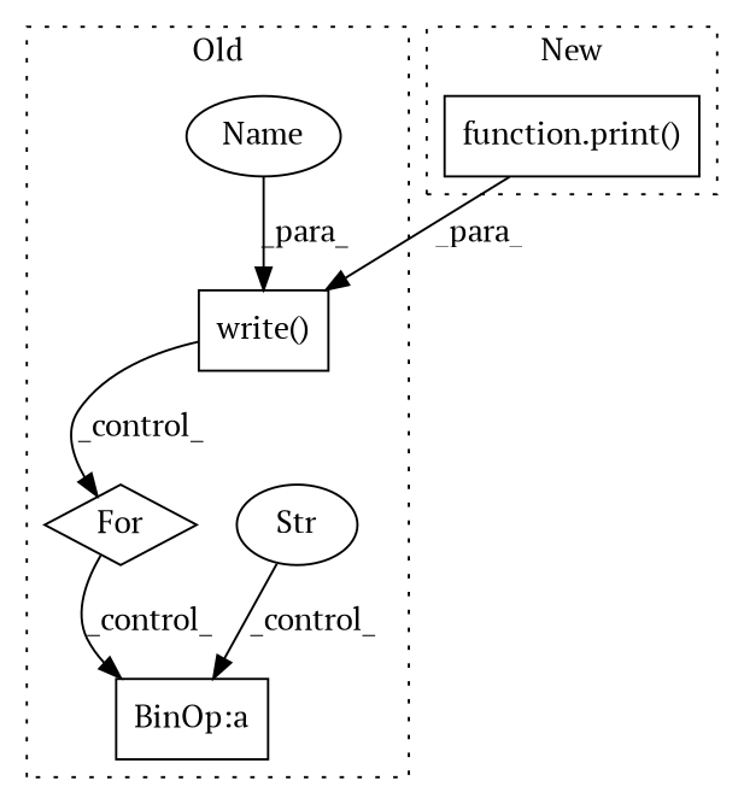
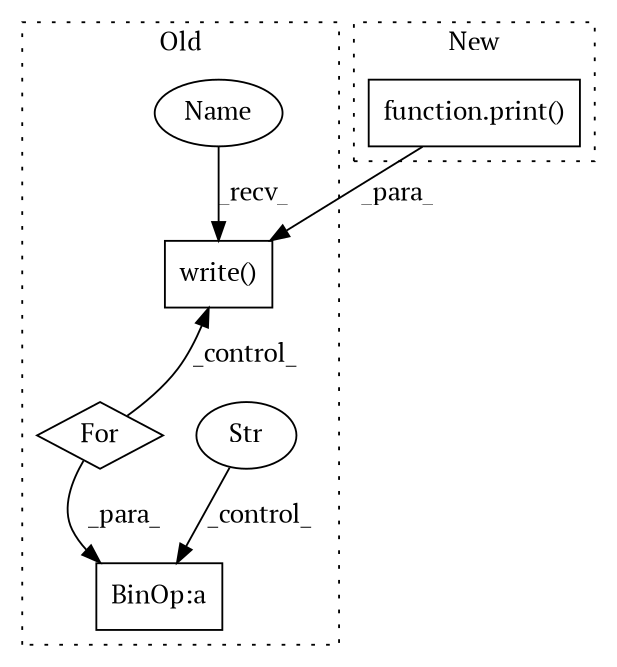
  digraph {
    fontname="PT Serif"
    node [a=75 fontname="PT Serif" shape=box]
    edge [fontname="PT Serif"]
    n1 [l="8,1" label="write()" s="29396,29423"]
    n2 [a=107 l="4,14" label=For s="29288,29315" shape=diamond]
    n3 [a=82 l=3 label="BinOp:a" s=29416]
    n4 [a=66 l=4 label=Str s=29419 shape=ellipse]
    n5 [a=87 l=1 label=Name s=29396 shape=ellipse]
    n6 [l="6,16" label="function.print()" s="26533,26545"]
    subgraph cluster_1 {
      label=Old
      style=dotted
      n1
      n2
      n3
      n4
      n5
    }
    subgraph cluster_2 {
      label=New
      style=dotted
      n6
    }
-   n1 -> n2 [label=_control_]
-   n2 -> n3 [label=_control_]
+   n2 -> n1 [label=_control_]
+   n2 -> n3 [label=_para_]
    n4 -> n3 [label=_control_]
-   n5 -> n1 [label=_para_]
+   n5 -> n1 [label=_recv_]
    n6 -> n1 [label=_para_]
  }
